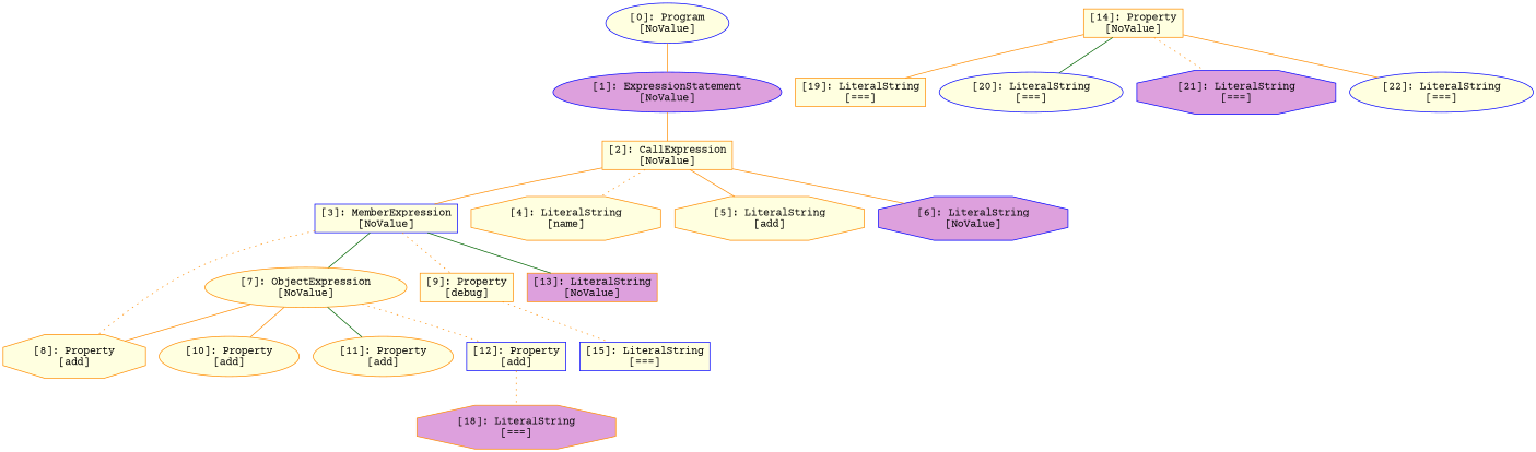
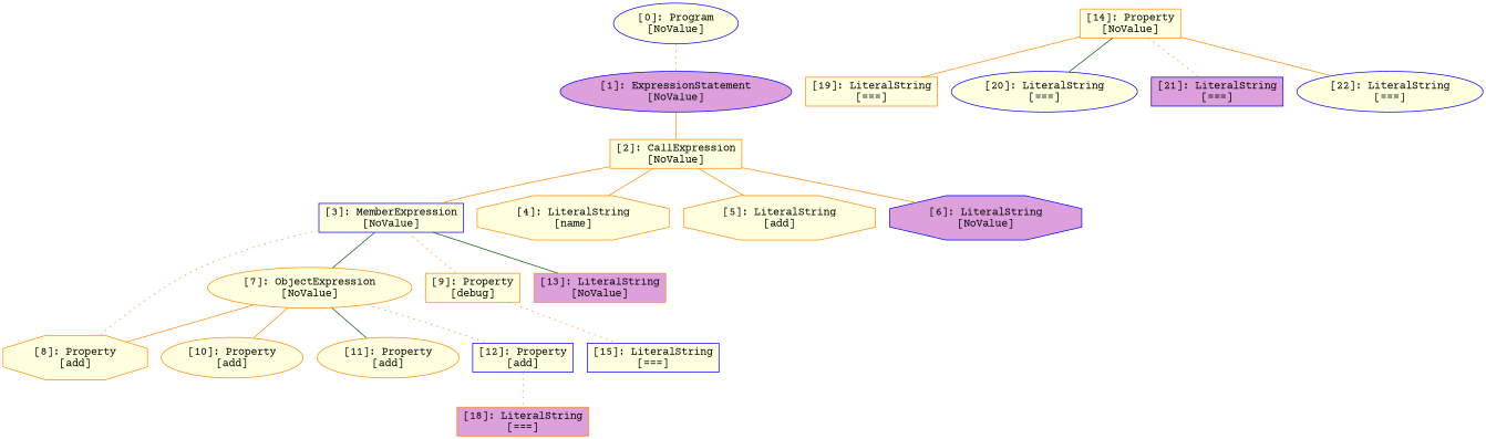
  graph {
    fontname="Courier Prime"
    node [color=darkorange fillcolor=lightyellow fontname="Courier Prime" shape=box style=filled]
    edge [color=darkorange fontname="Courier Prime" style=solid]
    n1 [color=blue label="[0]: Program\n[NoValue]" shape=ellipse]
    n2 [color=blue fillcolor=plum label="[1]: ExpressionStatement\n[NoValue]" shape=ellipse]
    n3 [label="[2]: CallExpression\n[NoValue]"]
    n4 [color=blue label="[3]: MemberExpression\n[NoValue]"]
    n5 [label="[4]: LiteralString\n[name]" shape=octagon]
    n6 [label="[5]: LiteralString\n[add]" shape=octagon]
    n7 [color=blue fillcolor=plum label="[6]: LiteralString\n[NoValue]" shape=octagon]
    n8 [label="[7]: ObjectExpression\n[NoValue]" shape=ellipse]
    n9 [label="[8]: Property\n[add]" shape=octagon]
    n10 [label="[9]: Property\n[debug]"]
    n11 [fillcolor=plum label="[13]: LiteralString\n[NoValue]"]
    n12 [label="[10]: Property\n[add]" shape=ellipse]
    n13 [label="[11]: Property\n[add]" shape=ellipse]
    n14 [color=blue label="[12]: Property\n[add]"]
    n15 [color=blue label="[15]: LiteralString\n[===]"]
-   n16 [fillcolor=plum label="[18]: LiteralString\n[===]" shape=octagon]
+   n16 [fillcolor=plum label="[18]: LiteralString\n[===]"]
    n17 [label="[14]: Property\n[NoValue]"]
    n18 [label="[19]: LiteralString\n[===]"]
    n19 [color=blue label="[20]: LiteralString\n[===]" shape=ellipse]
-   n20 [color=blue fillcolor=plum label="[21]: LiteralString\n[===]" shape=octagon]
+   n20 [color=blue fillcolor=plum label="[21]: LiteralString\n[===]"]
    n21 [color=blue label="[22]: LiteralString\n[===]" shape=ellipse]
-   n1 -- n2
+   n1 -- n2 [style=dotted]
    n2 -- n3
    n3 -- n4
-   n3 -- n5 [style=dotted]
+   n3 -- n5
    n3 -- n6
    n3 -- n7
    n4 -- n8 [color=darkgreen]
    n4 -- n9 [style=dotted]
    n4 -- n10 [style=dotted]
    n4 -- n11 [color=darkgreen]
    n8 -- n9
    n8 -- n12
    n8 -- n13 [color=darkgreen]
    n8 -- n14 [style=dotted]
    n10 -- n15 [style=dotted]
    n14 -- n16 [style=dotted]
    n17 -- n18
    n17 -- n19 [color=darkgreen]
    n17 -- n20 [style=dotted]
    n17 -- n21
  }
